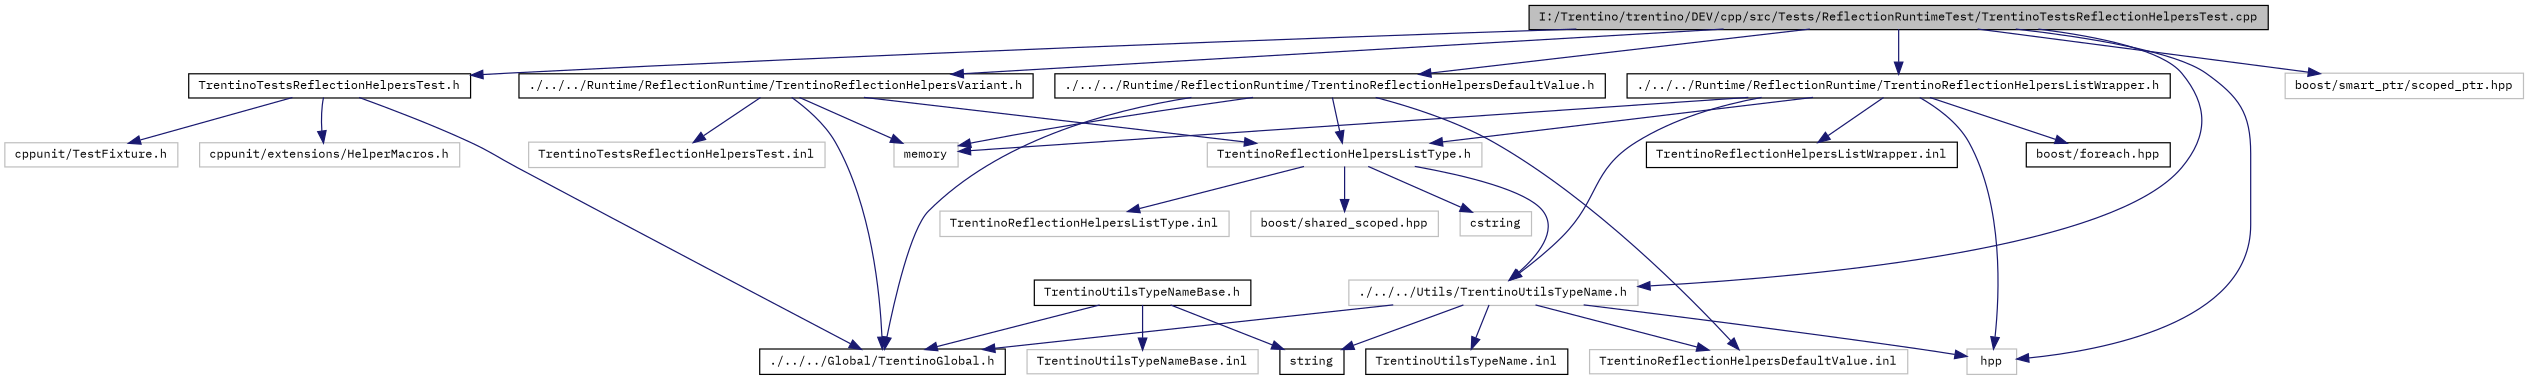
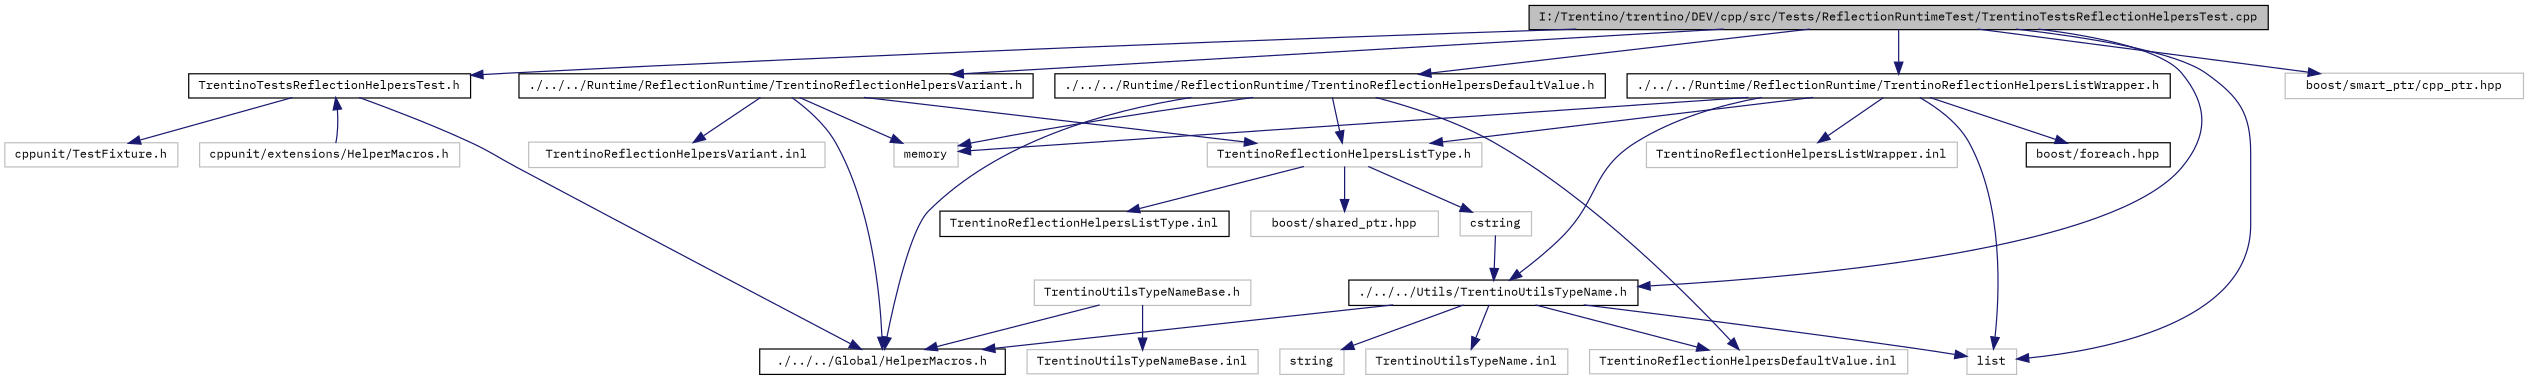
  digraph {
    fontname="IBM Plex Mono"
    node [color=grey75 fillcolor=white fontname="IBM Plex Mono" fontsize=10 shape=record style=filled]
    edge [color=midnightblue fontname="IBM Plex Mono" fontsize=10 labelfontname=Helvetica labelfontsize=10 style=solid]
    n1 [color=black fillcolor=grey75 fontcolor=black height=0.2 label="I:/Trentino/trentino/DEV/cpp/src/Tests/ReflectionRuntimeTest/TrentinoTestsReflectionHelpersTest.cpp" width=0.4]
    n2 [color=black height=0.2 label="TrentinoTestsReflectionHelpersTest.h" width=0.4]
-   n3 [height=0.2 label="boost/smart_ptr/scoped_ptr.hpp" width=0.4]
-   n4 [height=0.2 label=hpp width=0.4]
+   n3 [height=0.2 label="boost/smart_ptr/cpp_ptr.hpp" width=0.4]
+   n4 [height=0.2 label=list width=0.4]
    n5 [color=black height=0.2 label="./../../Runtime/ReflectionRuntime/TrentinoReflectionHelpersVariant.h" width=0.4]
-   n6 [height=0.2 label="./../../Utils/TrentinoUtilsTypeName.h" width=0.4]
+   n6 [color=black height=0.2 label="./../../Utils/TrentinoUtilsTypeName.h" width=0.4]
    n7 [color=black height=0.2 label="./../../Runtime/ReflectionRuntime/TrentinoReflectionHelpersListWrapper.h" width=0.4]
    n8 [color=black height=0.2 label="./../../Runtime/ReflectionRuntime/TrentinoReflectionHelpersDefaultValue.h" width=0.4]
    n9 [height=0.2 label="cppunit/TestFixture.h" width=0.4]
    n10 [height=0.2 label="cppunit/extensions/HelperMacros.h" width=0.4]
-   n11 [color=black height=0.2 label="./../../Global/TrentinoGlobal.h" width=0.4]
+   n11 [color=black height=0.2 label="./../../Global/HelperMacros.h" width=0.4]
    n12 [height=0.2 label=memory width=0.4]
    n13 [height=0.2 label="TrentinoReflectionHelpersListType.h" width=0.4]
-   n14 [height=0.2 label="TrentinoTestsReflectionHelpersTest.inl" width=0.4]
-   n15 [color=black height=0.2 label=string width=0.4]
-   n16 [color=black height=0.2 label="TrentinoUtilsTypeName.inl" width=0.4]
+   n14 [height=0.2 label="TrentinoReflectionHelpersVariant.inl" width=0.4]
+   n15 [height=0.2 label=string width=0.4]
+   n16 [height=0.2 label="TrentinoUtilsTypeName.inl" width=0.4]
    n17 [height=0.2 label="TrentinoReflectionHelpersDefaultValue.inl" width=0.4]
    n18 [color=black height=0.2 label="boost/foreach.hpp" width=0.4]
-   n19 [color=black height=0.2 label="TrentinoReflectionHelpersListWrapper.inl" width=0.4]
-   n20 [height=0.2 label="boost/shared_scoped.hpp" width=0.4]
+   n19 [height=0.2 label="TrentinoReflectionHelpersListWrapper.inl" width=0.4]
+   n20 [height=0.2 label="boost/shared_ptr.hpp" width=0.4]
    n21 [height=0.2 label=cstring width=0.4]
-   n22 [height=0.2 label="TrentinoReflectionHelpersListType.inl" width=0.4]
-   n23 [color=black height=0.2 label="TrentinoUtilsTypeNameBase.h" width=0.4]
+   n22 [color=black height=0.2 label="TrentinoReflectionHelpersListType.inl" width=0.4]
+   n23 [height=0.2 label="TrentinoUtilsTypeNameBase.h" width=0.4]
    n24 [height=0.2 label="TrentinoUtilsTypeNameBase.inl" width=0.4]
    n1 -> n2
    n1 -> n3
    n1 -> n4
    n1 -> n5
    n1 -> n6
    n1 -> n7
    n1 -> n8
    n2 -> n9
-   n2 -> n10
+   n10 -> n2
    n2 -> n11
    n5 -> n11
    n5 -> n12
    n5 -> n13
    n5 -> n14
    n6 -> n4
    n6 -> n11
    n6 -> n15
    n6 -> n16
    n6 -> n17
    n7 -> n4
    n7 -> n6
    n7 -> n12
    n7 -> n13
    n7 -> n18
    n7 -> n19
    n8 -> n11
    n8 -> n12
    n8 -> n13
    n8 -> n17
-   n13 -> n6
+   n21 -> n6
    n13 -> n20
    n13 -> n21
    n13 -> n22
    n23 -> n11
-   n23 -> n15
    n23 -> n24
  }
